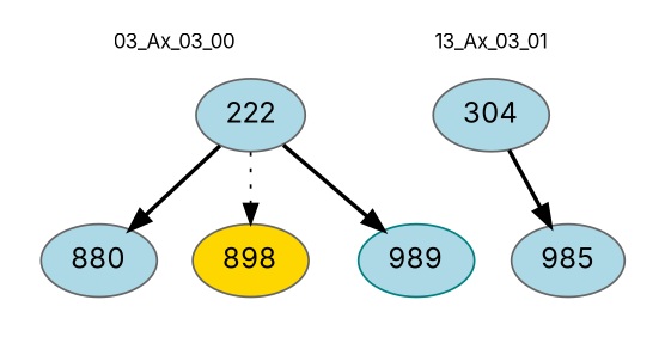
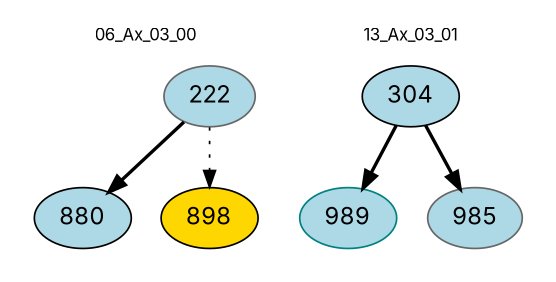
  digraph {
    fontname=Inter
    node [color=gray40 fillcolor=lightblue fontname=Inter style=filled]
    edge [color=black fontname=Inter style=bold]
    n1 [label=222]
-   n2 [label=880]
-   n3 [fillcolor=gold label=898]
-   n4 [label=304]
+   n2 [color=black label=880]
+   n3 [color=black fillcolor=gold label=898]
+   n4 [color=black label=304]
    n5 [label=985]
    n6 [color=teal label=989]
    subgraph cluster_1 {
      color=white
      fontsize=10
-     label="03_Ax_03_00"
+     label="06_Ax_03_00"
      n1
      n2
      n3
    }
    subgraph cluster_2 {
      color=white
      fontsize=10
      label="13_Ax_03_01"
      n4
      n5
      n6
    }
    n1 -> n2
    n1 -> n3 [style=dotted]
    n4 -> n5
-   n1 -> n6
+   n4 -> n6
  }
